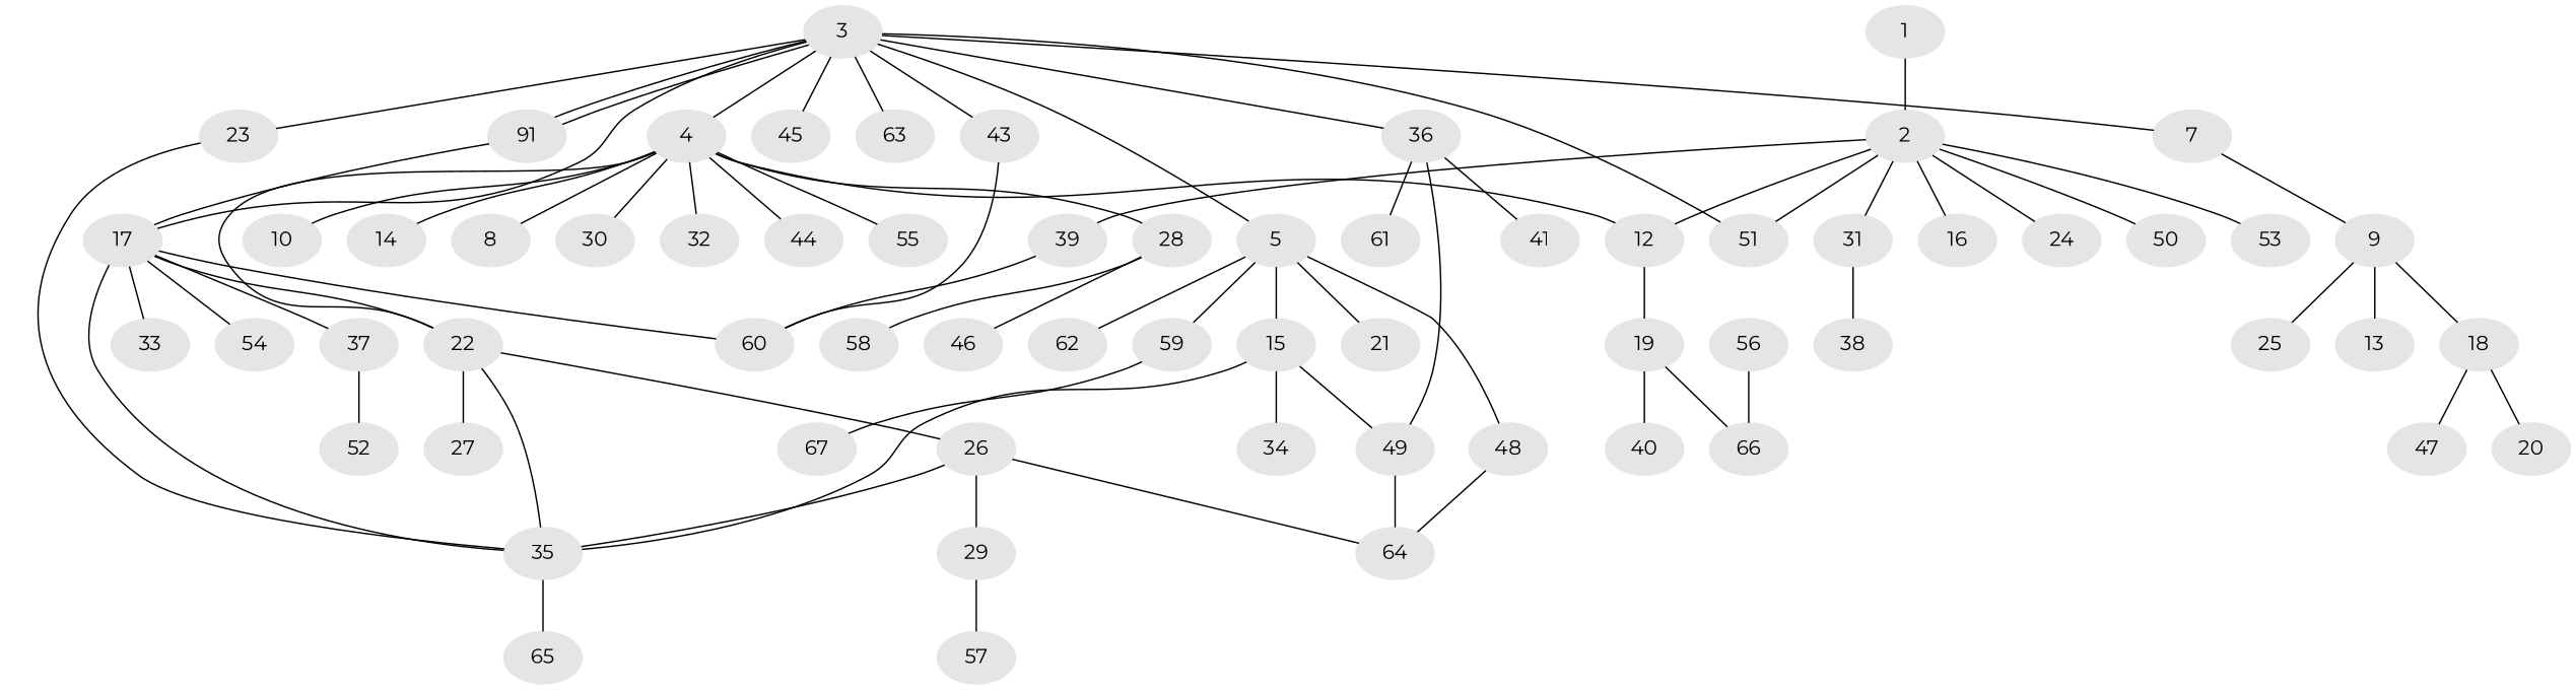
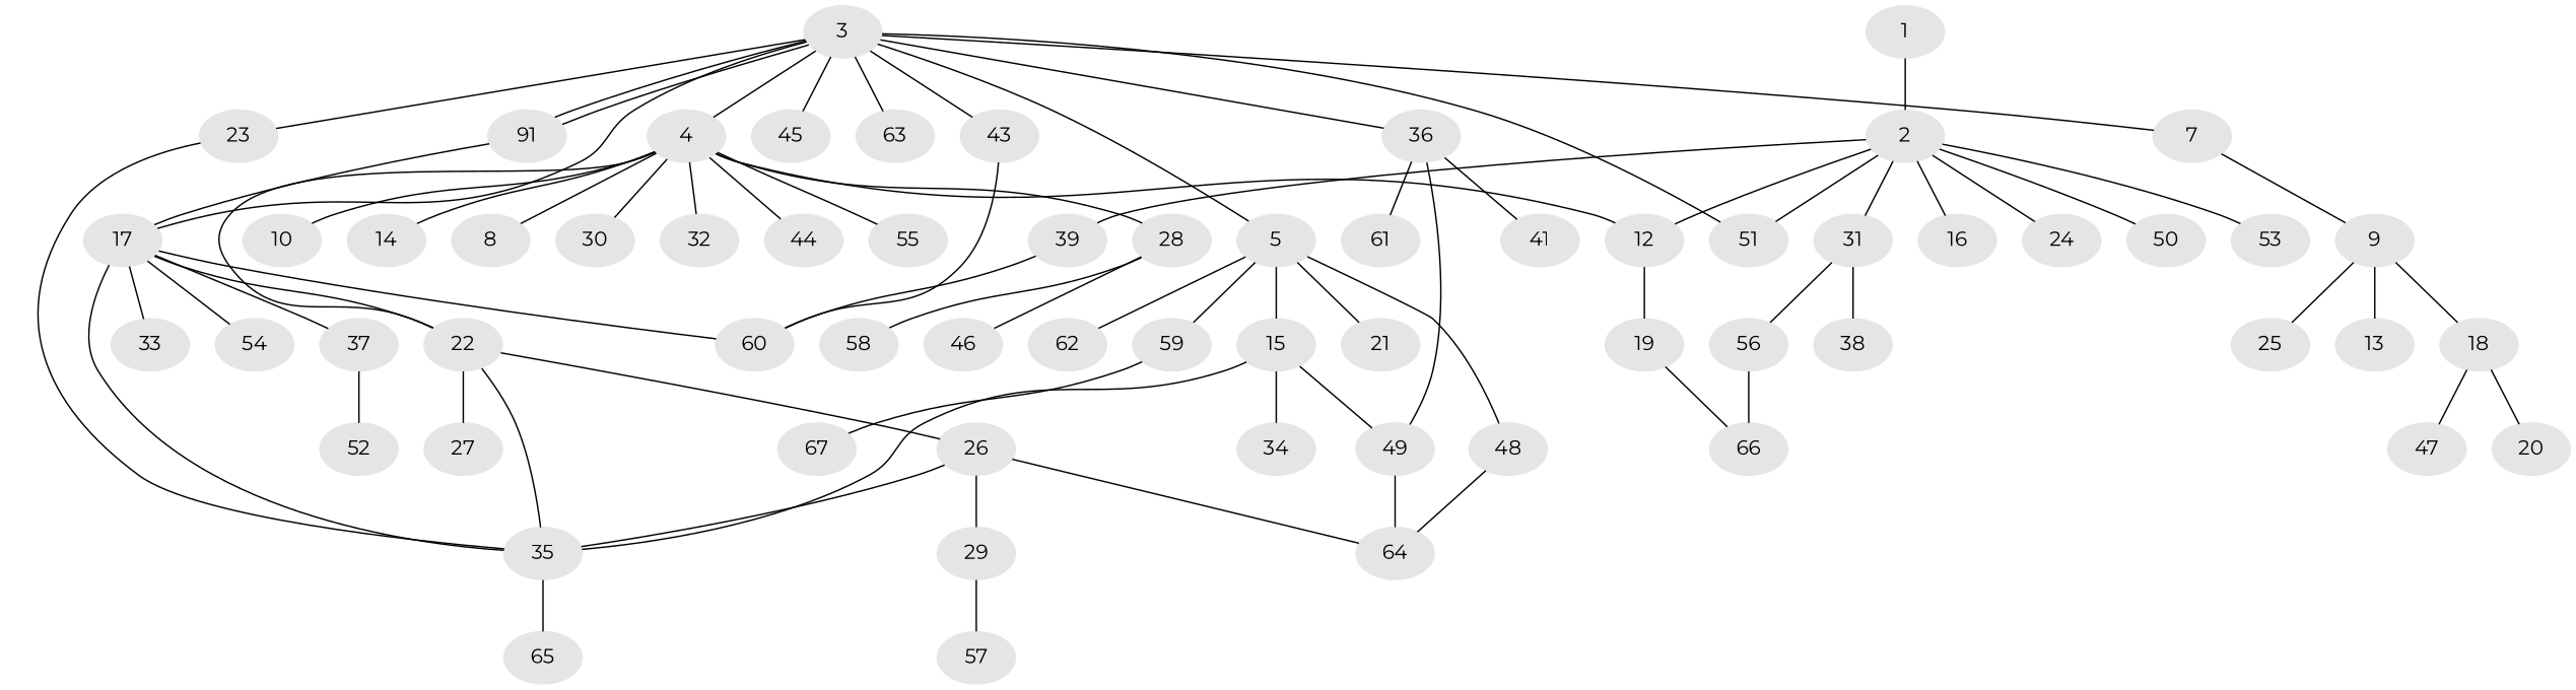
  graph {
    fontname=Montserrat
    node [color=gray90 fontname=Montserrat style=filled]
    edge [fontname=Montserrat]
    1
    2
    12
    16
    24
    31
    39
    50
    53
    51
    3
    4
    5
    7
    n15 [label=91]
    17
    23
    36
    43
    45
    63
    19
    38
    56
    60
    8
    10
    14
    22
    28
    30
    32
    44
    55
    15
    21
    48
    59
    62
    9
    35
    33
    37
    54
    49
    41
    61
    26
    27
    46
    58
    34
    64
    67
    13
    18
    25
    20
    47
-   40
    66
    65
    52
    29
    57
    1 -- 2
    2 -- 12
    2 -- 16
    2 -- 24
    2 -- 31
    2 -- 39
    2 -- 50
    2 -- 53
    2 -- 51
    12 -- 19
    31 -- 38
+   31 -- 56
    39 -- 60
    3 -- 51
    3 -- 4
    3 -- 5
    3 -- 7
    3 -- n15
    3 -- n15
    3 -- 17
    3 -- 23
    3 -- 36
    3 -- 43
    3 -- 45
    3 -- 63
    4 -- 12
    4 -- 8
    4 -- 10
    4 -- 14
    4 -- 22
    4 -- 28
    4 -- 30
    4 -- 32
    4 -- 44
    4 -- 55
    5 -- 15
    5 -- 21
    5 -- 48
    5 -- 59
    5 -- 62
    7 -- 9
    n15 -- 17
    17 -- 60
    17 -- 22
    17 -- 35
    17 -- 33
    17 -- 37
    17 -- 54
    23 -- 35
    36 -- 49
    36 -- 41
    36 -- 61
    43 -- 60
-   19 -- 40
    19 -- 66
    56 -- 66
    22 -- 35
    22 -- 26
    22 -- 27
    28 -- 46
    28 -- 58
    15 -- 35
    15 -- 49
    15 -- 34
    48 -- 64
    59 -- 67
    9 -- 13
    9 -- 18
    9 -- 25
    35 -- 65
    37 -- 52
    49 -- 64
    26 -- 35
    26 -- 64
    26 -- 29
    18 -- 20
    18 -- 47
    29 -- 57
  }
